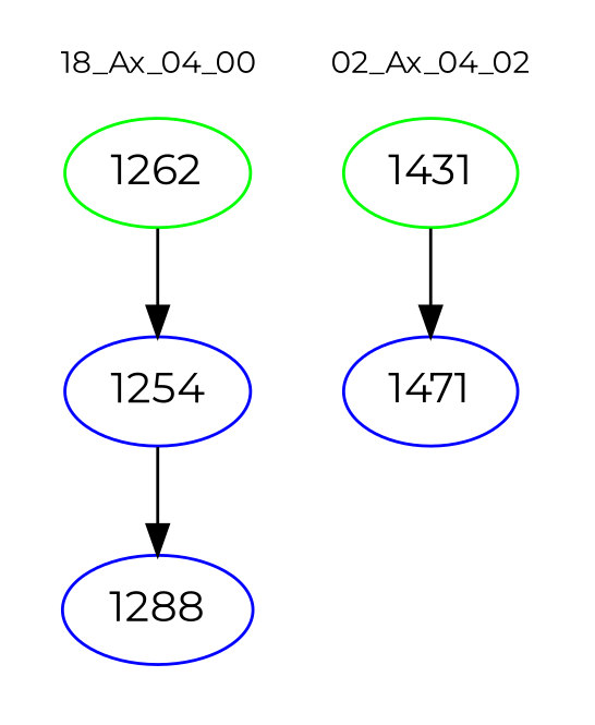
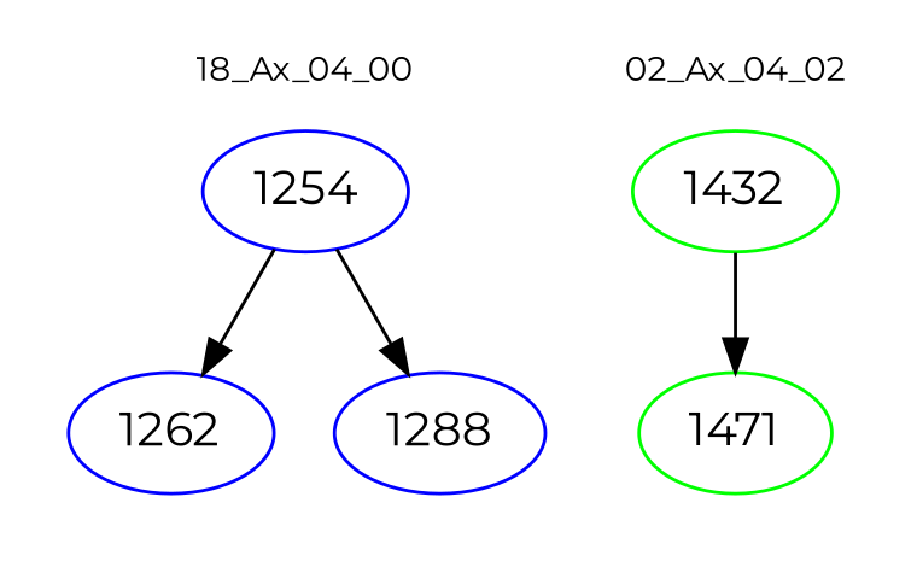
  digraph {
    fontname=Montserrat
    node [color=blue fontname=Montserrat]
    edge [color=black fontname=Montserrat]
-   n1 [color=green label=1262]
+   n1 [label=1262]
    n2 [label=1254]
    n3 [label=1288]
-   n4 [color=green label=1431]
-   n5 [label=1471]
+   n4 [color=green label=1432]
+   n5 [color=green label=1471]
    subgraph cluster_1 {
      color=white
      fontsize=10
      label="18_Ax_04_00"
      n1
      n2
      n3
    }
    subgraph cluster_2 {
      color=white
      fontsize=10
      label="02_Ax_04_02"
      n4
      n5
    }
-   n1 -> n2
+   n2 -> n1
    n2 -> n3
    n4 -> n5
  }
